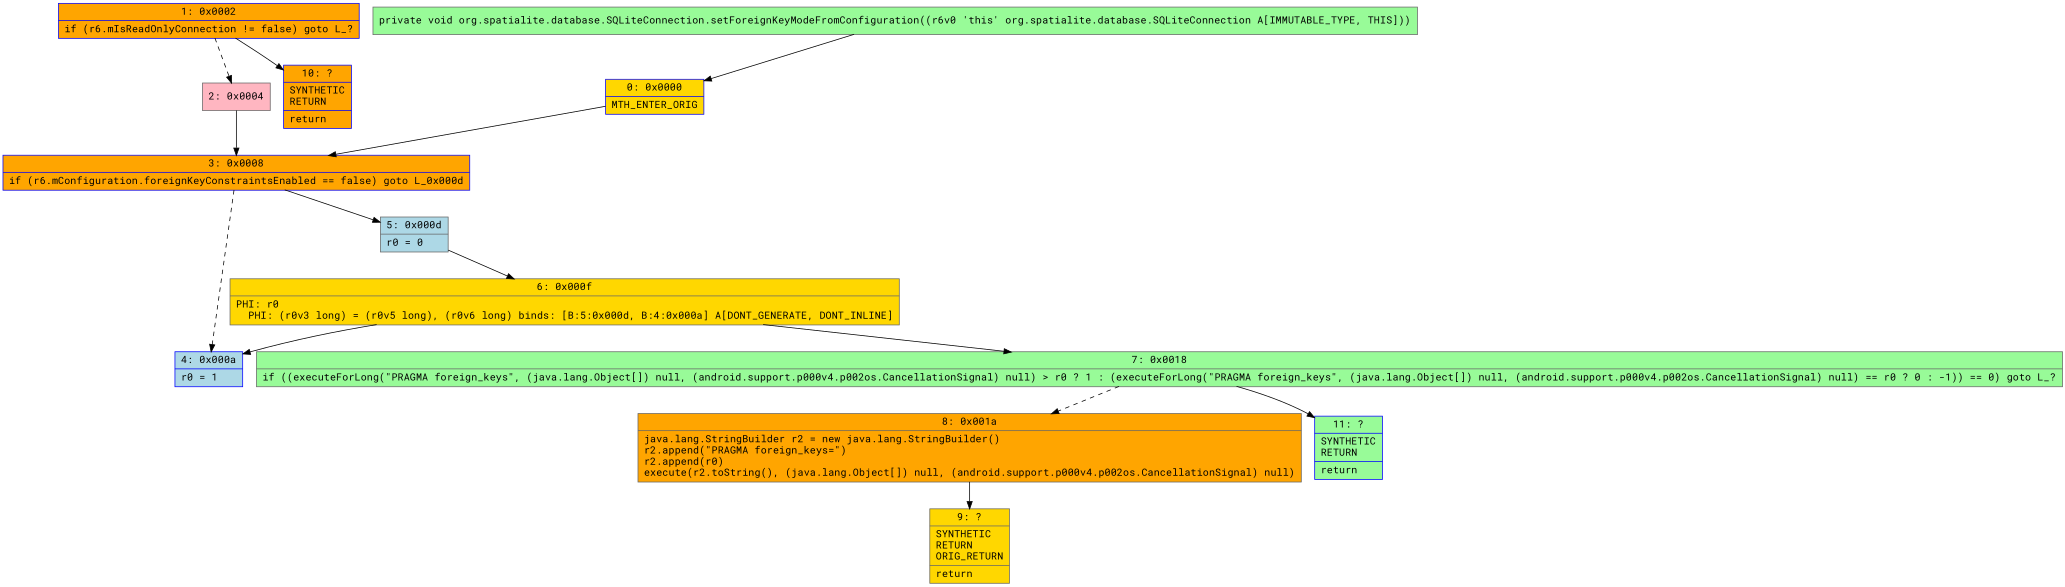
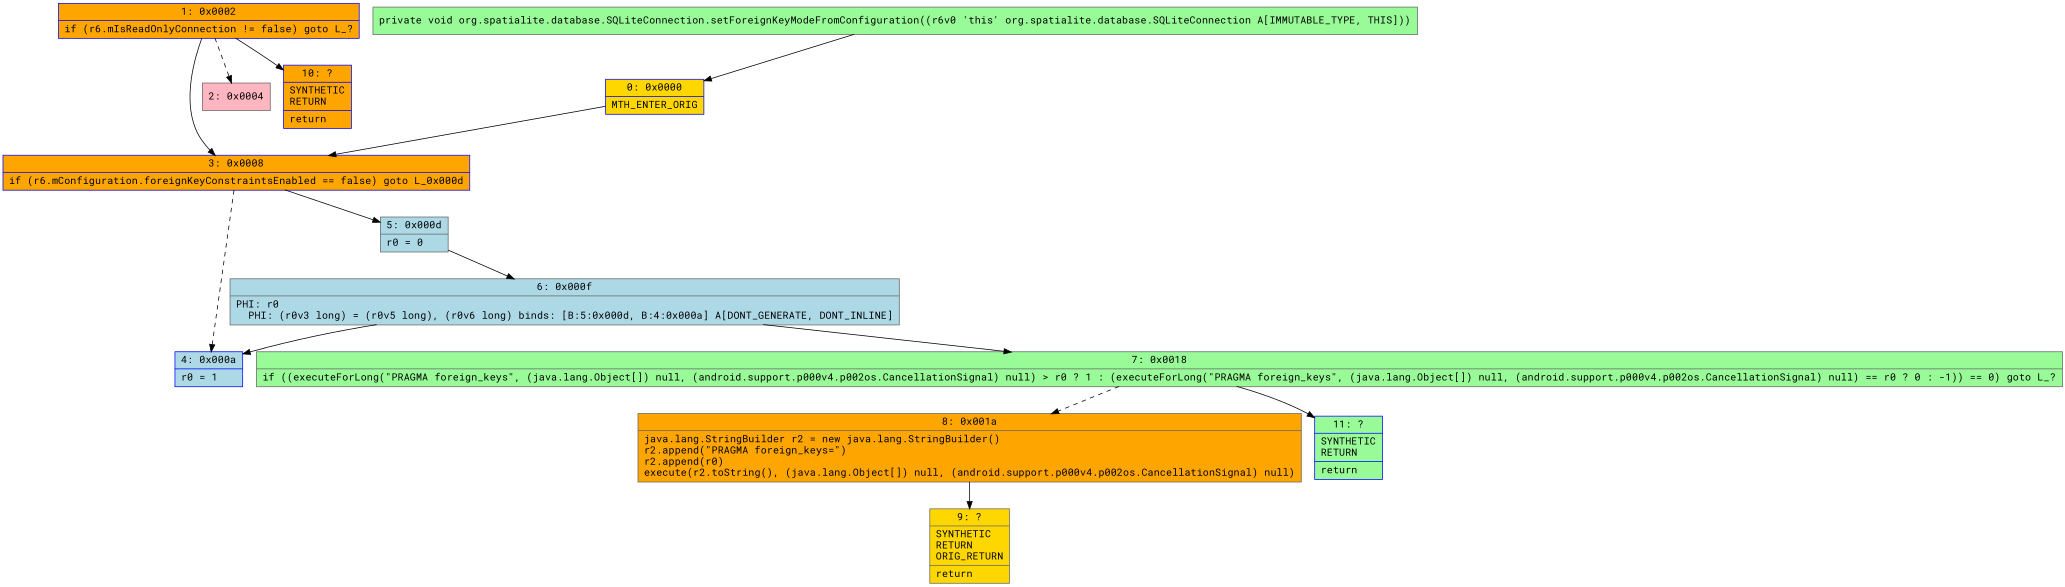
  digraph {
    fontname="Roboto Mono"
    node [color=gray40 fillcolor=orange fontname="Roboto Mono" shape=record style=filled]
    edge [fontname="Roboto Mono"]
    n1 [color=blue fillcolor=gold label="{0\:\ 0x0000|MTH_ENTER_ORIG\l}"]
    n2 [color=blue label="{3\:\ 0x0008|if (r6.mConfiguration.foreignKeyConstraintsEnabled == false) goto L_0x000d\l}"]
    n3 [color=blue label="{1\:\ 0x0002|if (r6.mIsReadOnlyConnection != false) goto L_?\l}"]
    n4 [fillcolor=lightpink label="{2\:\ 0x0004}"]
    n5 [color=blue label="{10\:\ ?|SYNTHETIC\lRETURN\l|return\l}"]
    n6 [color=blue fillcolor=lightblue label="{4\:\ 0x000a|r0 = 1\l}"]
    n7 [fillcolor=lightblue label="{5\:\ 0x000d|r0 = 0\l}"]
-   n8 [fillcolor=gold label="{6\:\ 0x000f|PHI: r0 \l  PHI: (r0v3 long) = (r0v5 long), (r0v6 long) binds: [B:5:0x000d, B:4:0x000a] A[DONT_GENERATE, DONT_INLINE]\l}"]
+   n8 [fillcolor=lightblue label="{6\:\ 0x000f|PHI: r0 \l  PHI: (r0v3 long) = (r0v5 long), (r0v6 long) binds: [B:5:0x000d, B:4:0x000a] A[DONT_GENERATE, DONT_INLINE]\l}"]
    n9 [fillcolor=palegreen label="{7\:\ 0x0018|if ((executeForLong(\"PRAGMA foreign_keys\", (java.lang.Object[]) null, (android.support.p000v4.p002os.CancellationSignal) null) \> r0 ? 1 : (executeForLong(\"PRAGMA foreign_keys\", (java.lang.Object[]) null, (android.support.p000v4.p002os.CancellationSignal) null) == r0 ? 0 : \-1)) == 0) goto L_?\l}"]
    n10 [label="{8\:\ 0x001a|java.lang.StringBuilder r2 = new java.lang.StringBuilder()\lr2.append(\"PRAGMA foreign_keys=\")\lr2.append(r0)\lexecute(r2.toString(), (java.lang.Object[]) null, (android.support.p000v4.p002os.CancellationSignal) null)\l}"]
    n11 [color=blue fillcolor=palegreen label="{11\:\ ?|SYNTHETIC\lRETURN\l|return\l}"]
    n12 [fillcolor=gold label="{9\:\ ?|SYNTHETIC\lRETURN\lORIG_RETURN\l|return\l}"]
    n13 [fillcolor=palegreen label="{private void org.spatialite.database.SQLiteConnection.setForeignKeyModeFromConfiguration((r6v0 'this' org.spatialite.database.SQLiteConnection A[IMMUTABLE_TYPE, THIS])) }"]
    n1 -> n2
    n2 -> n6 [style=dashed]
    n2 -> n7
    n3 -> n4 [style=dashed]
    n3 -> n5
-   n4 -> n2
+   n3 -> n2
    n7 -> n8
    n8 -> n6
    n8 -> n9
    n9 -> n10 [style=dashed]
    n9 -> n11
    n10 -> n12
    n13 -> n1
  }
